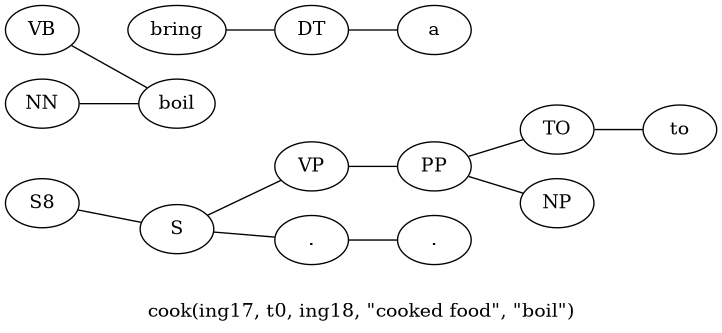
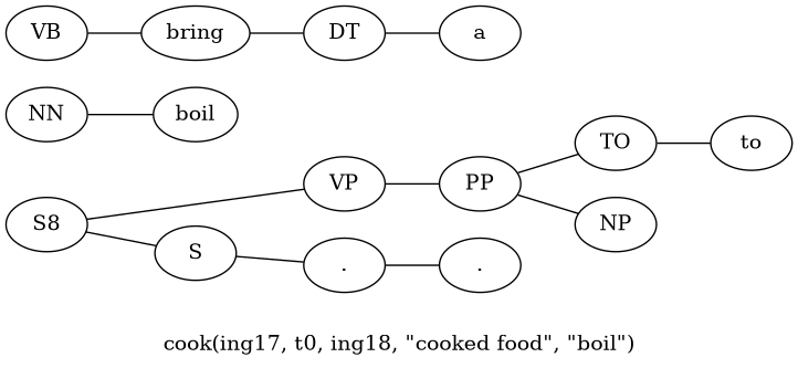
  graph {
    label="cook(ing17, t0, ing18, \"cooked food\", \"boil\")"
    rankdir=LR
    n1 [label=S8]
    n2 [label=S]
    n3 [label=VP]
    n4 [label="."]
    n5 [label=PP]
    n6 [label="."]
    n7 [label=VB]
    n8 [label=bring]
    n9 [label=TO]
    n10 [label=NP]
    n11 [label=DT]
    n12 [label=to]
    n13 [label=a]
    n14 [label=NN]
    n15 [label=boil]
    n1 -- n2
-   n2 -- n3
+   n1 -- n3
    n2 -- n4
    n3 -- n5
    n4 -- n6
    n5 -- n9
    n5 -- n10
-   n7 -- n15
+   n7 -- n8
    n8 -- n11
    n9 -- n12
    n11 -- n13
    n14 -- n15
  }
